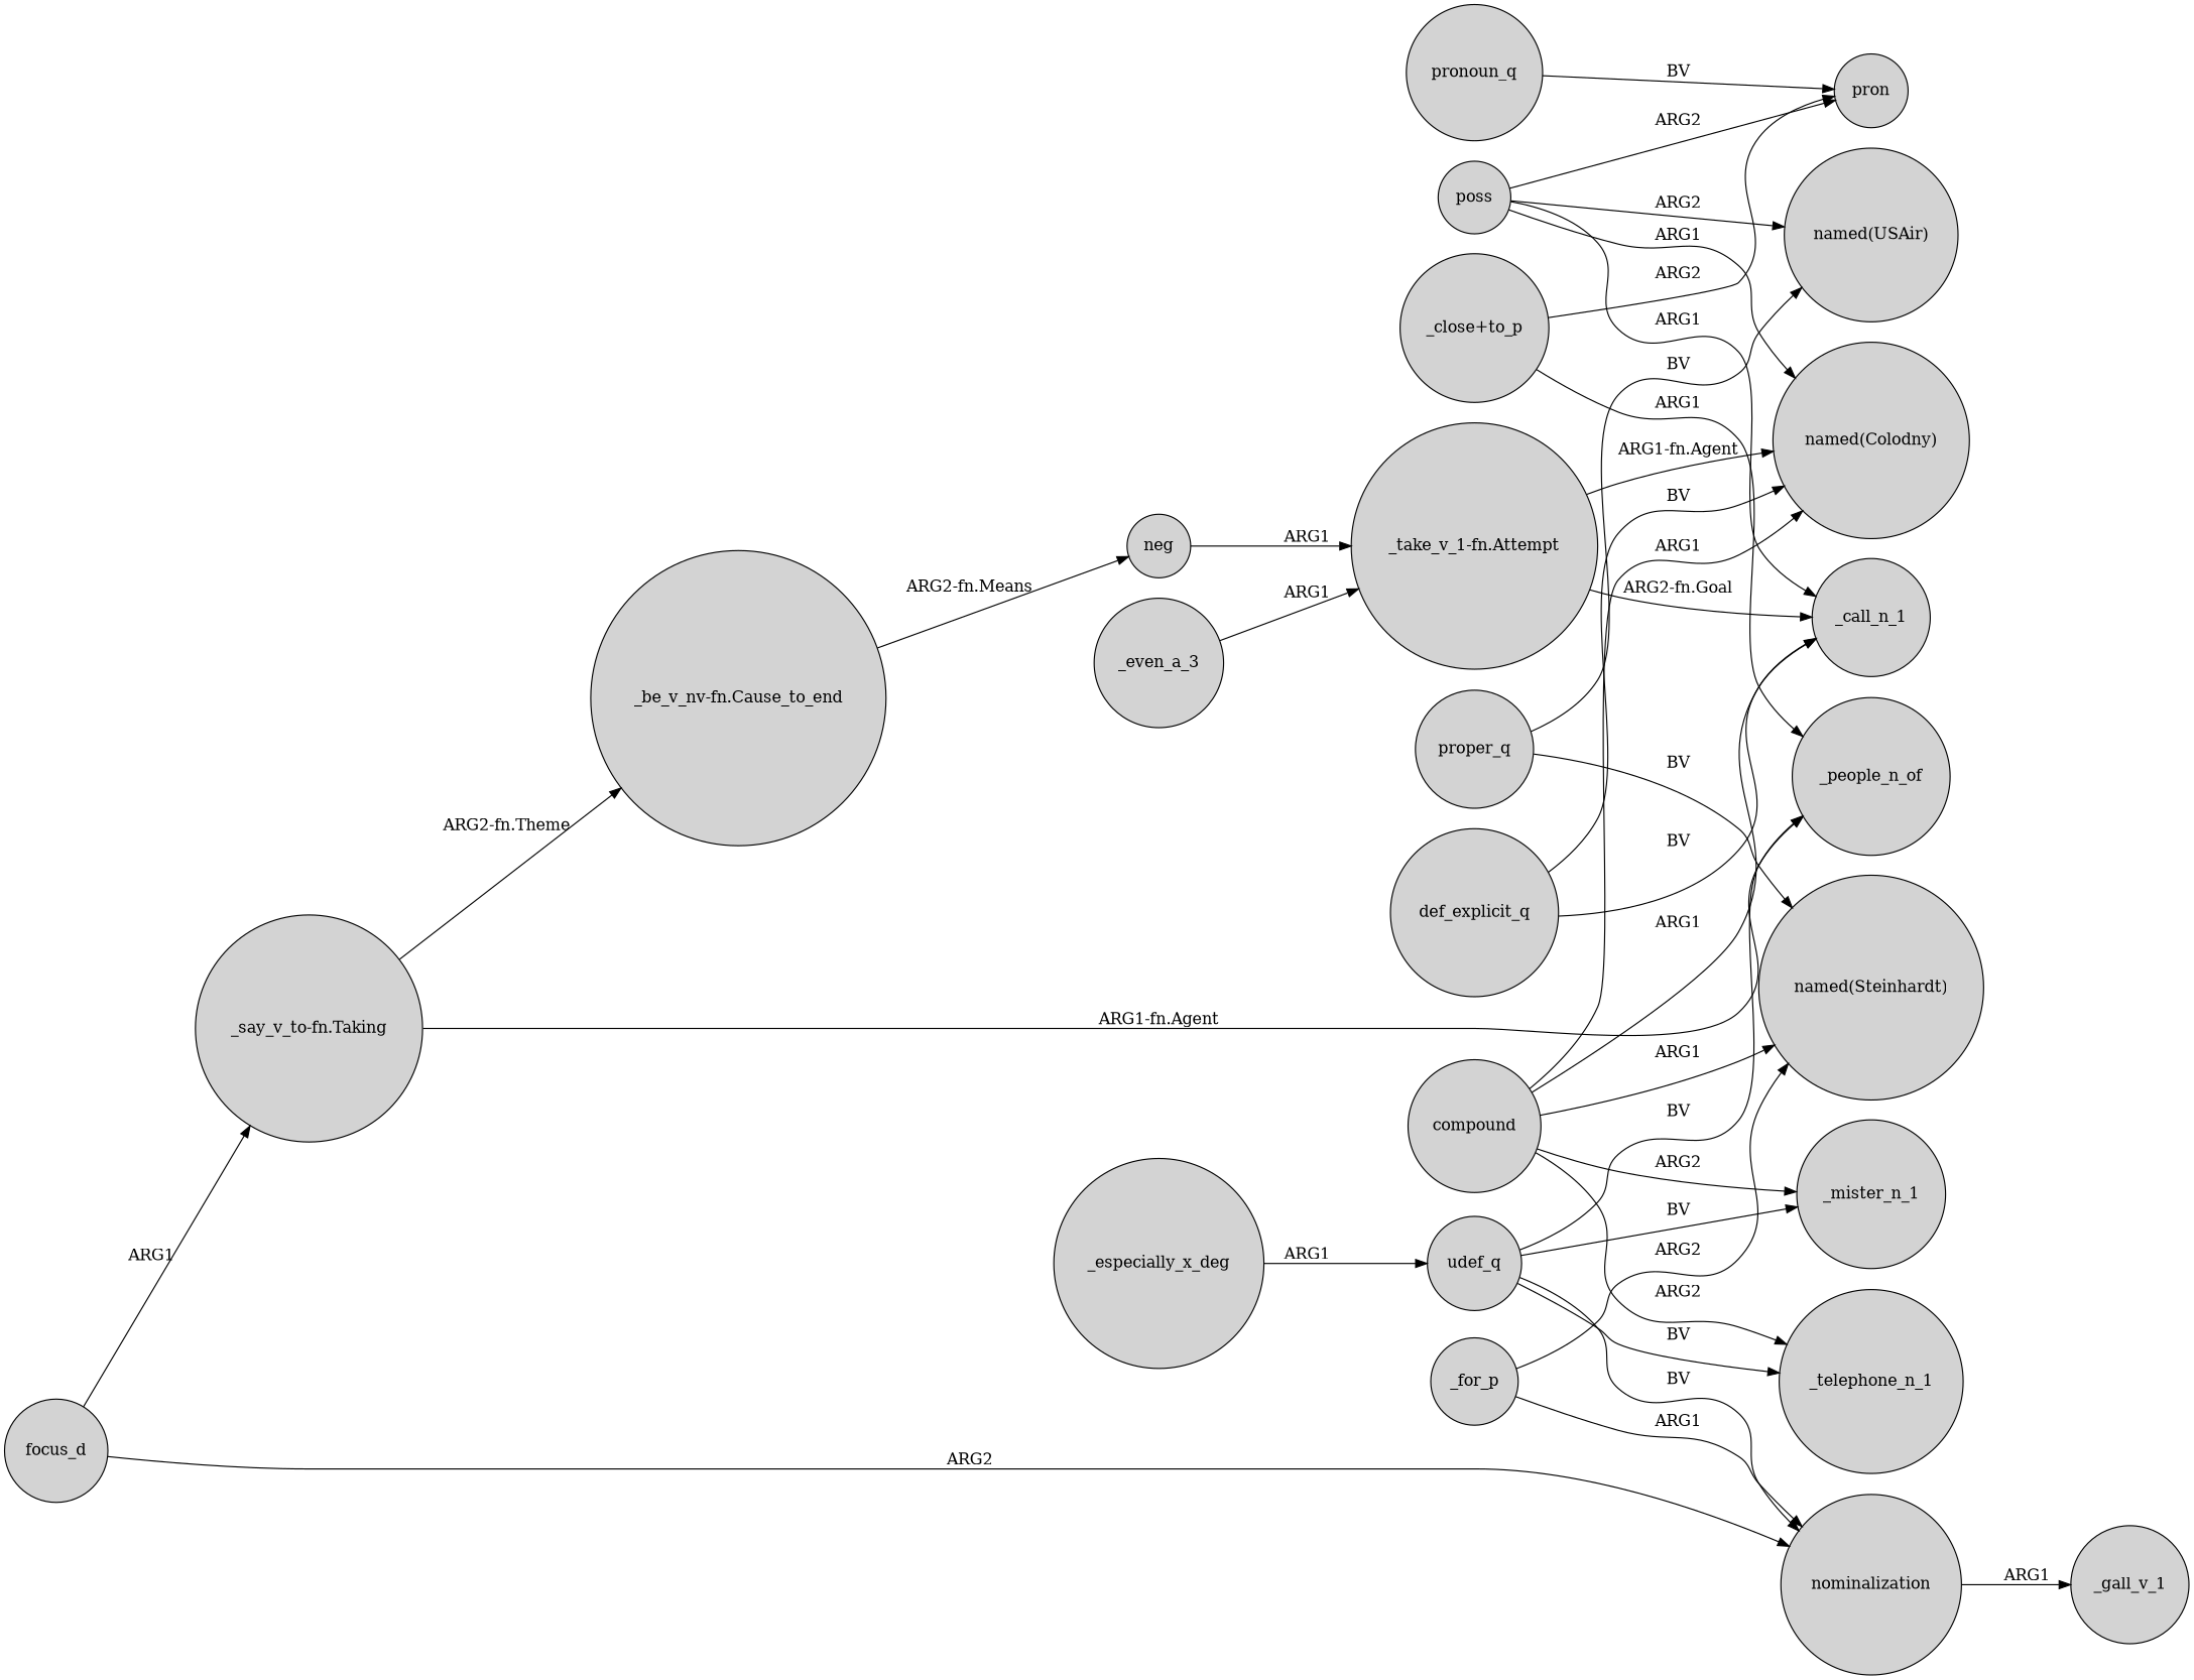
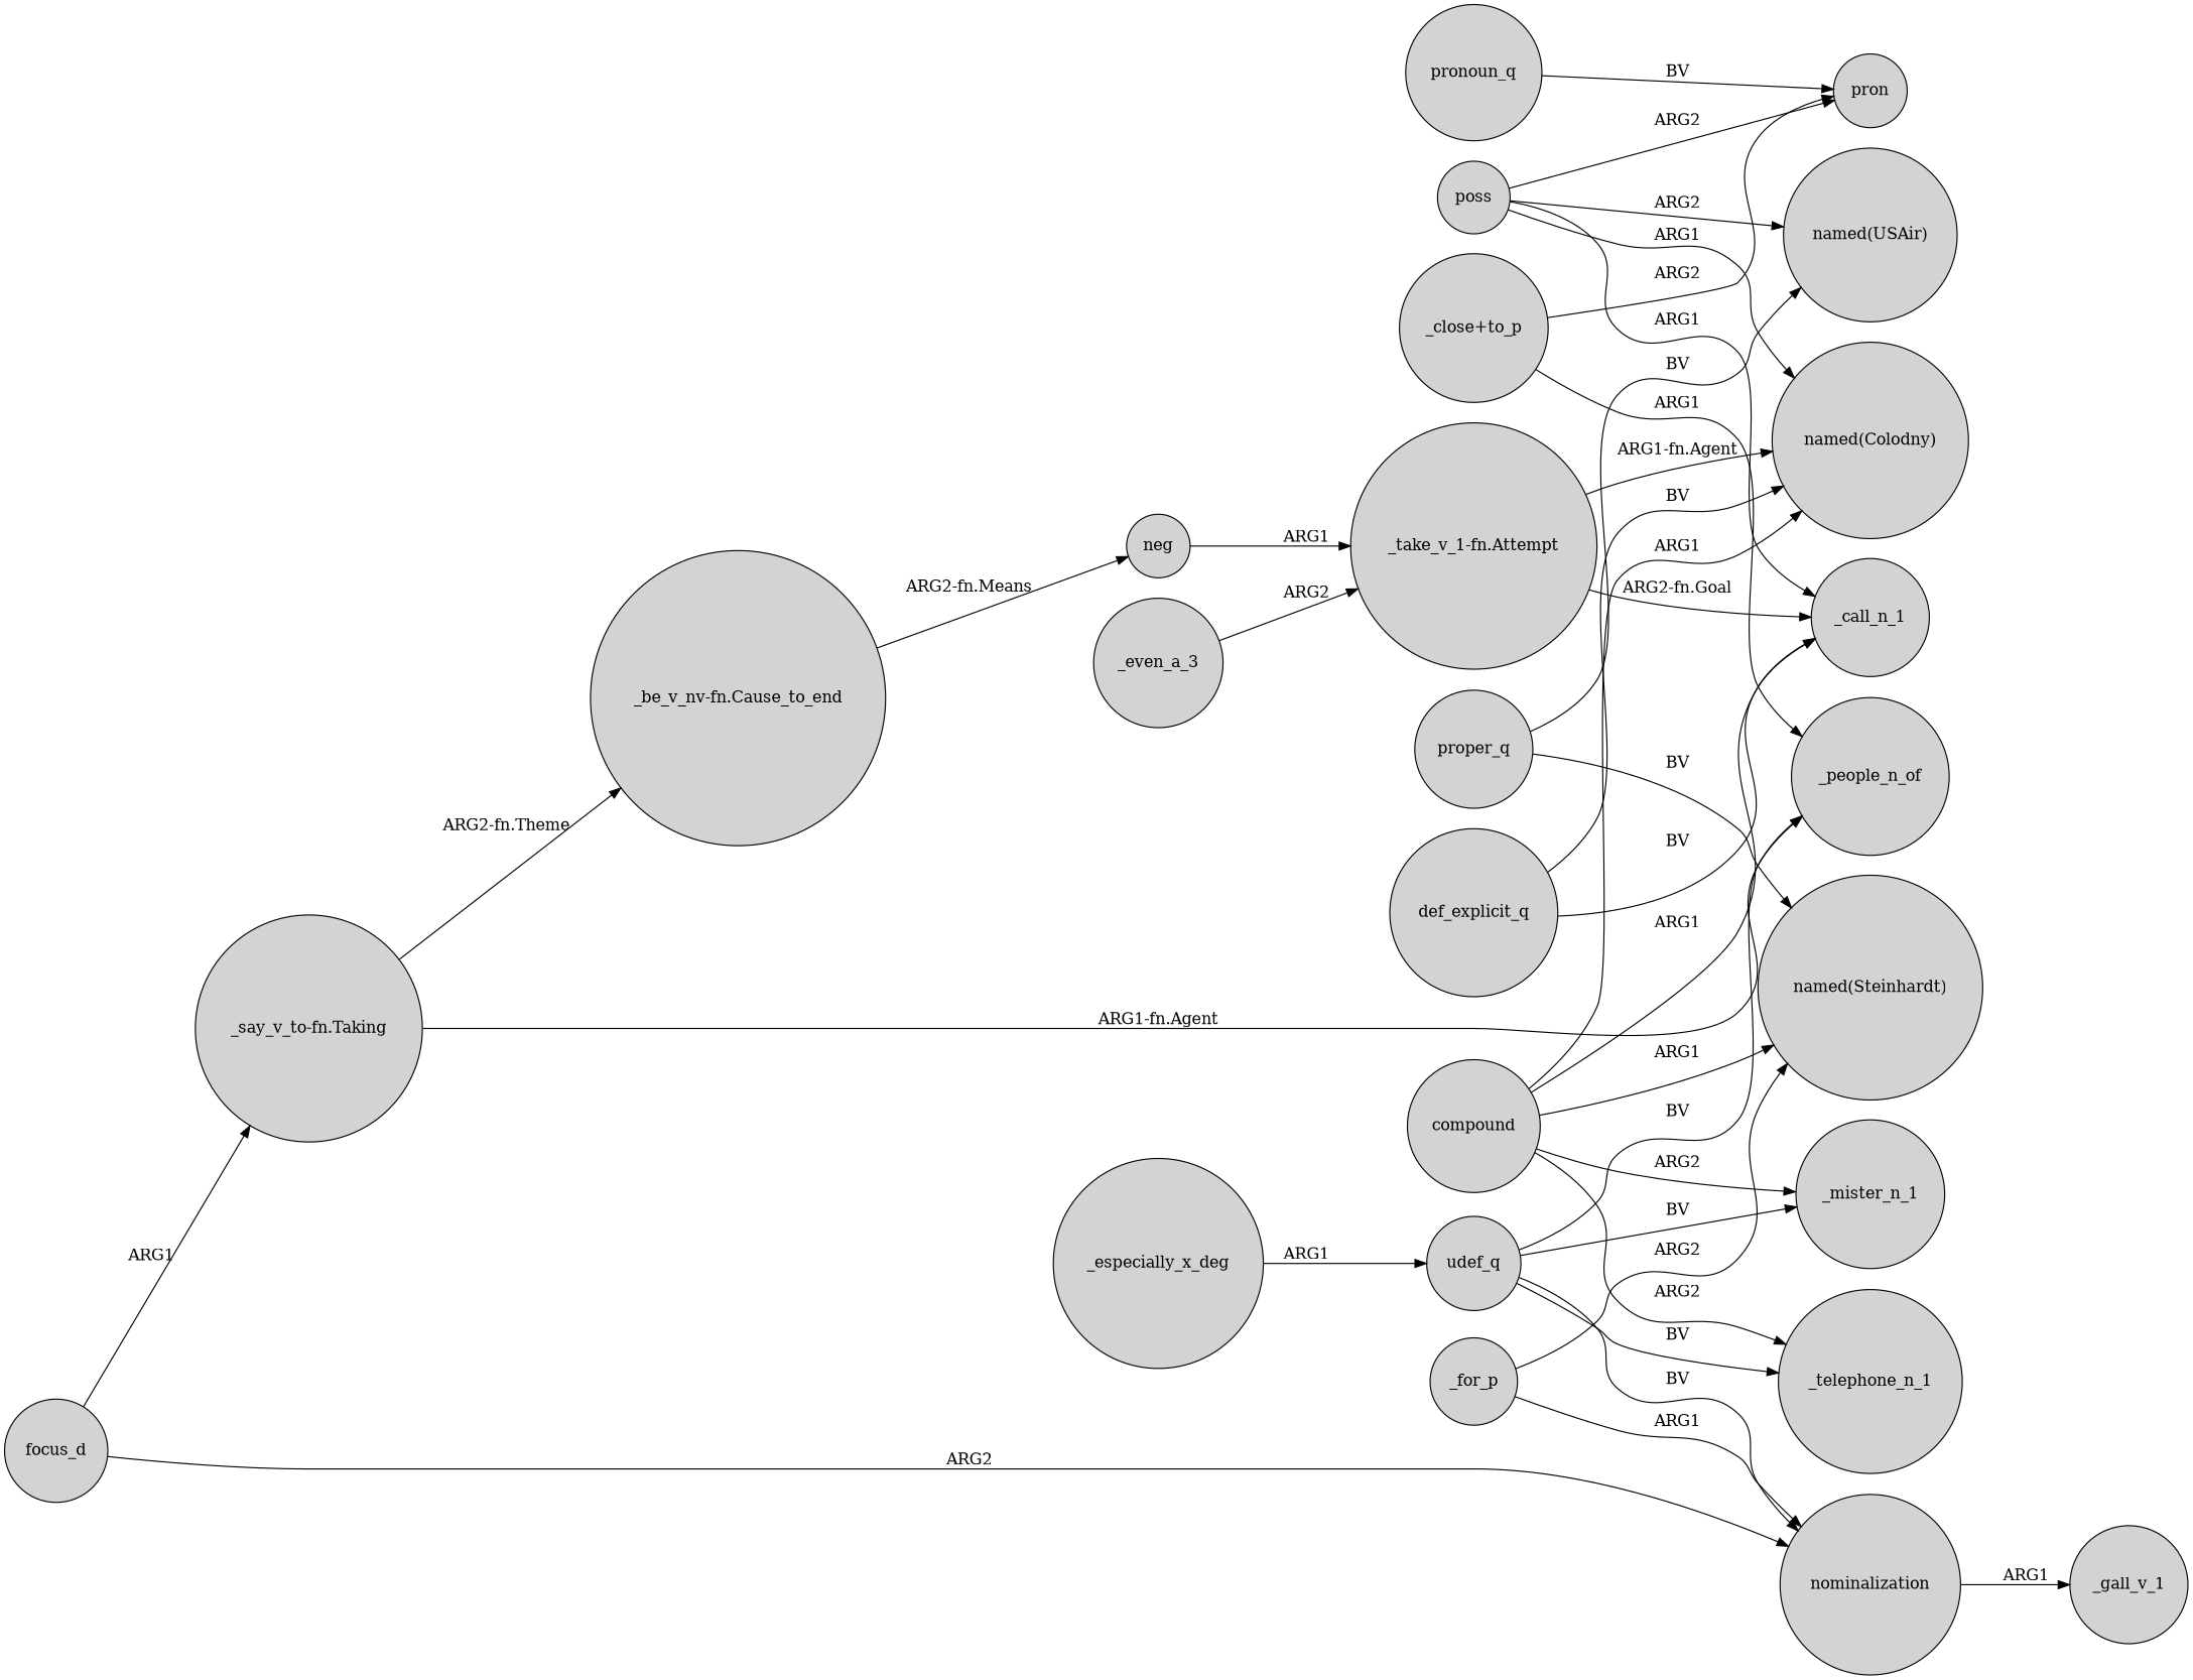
  digraph {
    rankdir=LR
    node [shape=circle style=filled]
    udef_q
    _people_n_of
    _mister_n_1
    _telephone_n_1
    nominalization
    _gall_v_1
    compound
    "named(Colodny)"
    _call_n_1
    "named(Steinhardt)"
    poss
    pron
    "named(USAir)"
    focus_d
    "_say_v_to-fn.Taking"
    "_be_v_nv-fn.Cause_to_end"
    neg
    n18 [label=_even_a_3]
    "_take_v_1-fn.Attempt"
    def_explicit_q
    proper_q
    _especially_x_deg
    _for_p
    "_close+to_p"
    pronoun_q
    udef_q -> _people_n_of [label=BV]
    udef_q -> _mister_n_1 [label=BV]
    udef_q -> _telephone_n_1 [label=BV]
    udef_q -> nominalization [label=BV]
    nominalization -> _gall_v_1 [label=ARG1]
    compound -> _mister_n_1 [label=ARG2]
    compound -> _telephone_n_1 [label=ARG2]
    compound -> "named(Colodny)" [label=ARG1]
    compound -> _call_n_1 [label=ARG1]
    compound -> "named(Steinhardt)" [label=ARG1]
    poss -> "named(Colodny)" [label=ARG1]
    poss -> _call_n_1 [label=ARG1]
    poss -> pron [label=ARG2]
    poss -> "named(USAir)" [label=ARG2]
    focus_d -> nominalization [label=ARG2]
    focus_d -> "_say_v_to-fn.Taking" [label=ARG1]
    "_say_v_to-fn.Taking" -> _people_n_of [label="ARG1-fn.Agent"]
    "_say_v_to-fn.Taking" -> "_be_v_nv-fn.Cause_to_end" [label="ARG2-fn.Theme"]
    "_be_v_nv-fn.Cause_to_end" -> neg [label="ARG2-fn.Means"]
    neg -> "_take_v_1-fn.Attempt" [label=ARG1]
-   n18 -> "_take_v_1-fn.Attempt" [label=ARG1]
+   n18 -> "_take_v_1-fn.Attempt" [label=ARG2]
    "_take_v_1-fn.Attempt" -> "named(Colodny)" [label="ARG1-fn.Agent"]
    "_take_v_1-fn.Attempt" -> _call_n_1 [label="ARG2-fn.Goal"]
    def_explicit_q -> "named(Colodny)" [label=BV]
    def_explicit_q -> _call_n_1 [label=BV]
    proper_q -> "named(Steinhardt)" [label=BV]
    proper_q -> "named(USAir)" [label=BV]
    _especially_x_deg -> udef_q [label=ARG1]
    _for_p -> nominalization [label=ARG1]
    _for_p -> "named(Steinhardt)" [label=ARG2]
    "_close+to_p" -> _people_n_of [label=ARG1]
    "_close+to_p" -> pron [label=ARG2]
    pronoun_q -> pron [label=BV]
  }
